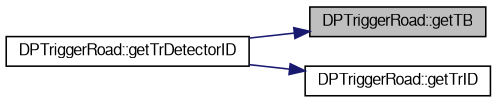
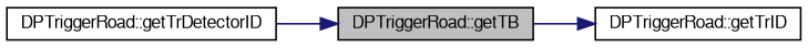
  digraph {
    rankdir=LR
    node [color=black fontname=FreeSans fontsize=10 shape=record]
    edge [color=midnightblue fontname=FreeSans fontsize=10 labelfontname=FreeSans labelfontsize=10 style=solid]
    n1 [fillcolor=grey75 fontcolor=black height=0.2 label="DPTriggerRoad::getTB" style=filled width=0.4]
    n2 [height=0.2 label="DPTriggerRoad::getTrDetectorID" width=0.4]
    n3 [height=0.2 label="DPTriggerRoad::getTrID" width=0.4]
    n2 -> n1
-   n2 -> n3
+   n1 -> n3
  }
